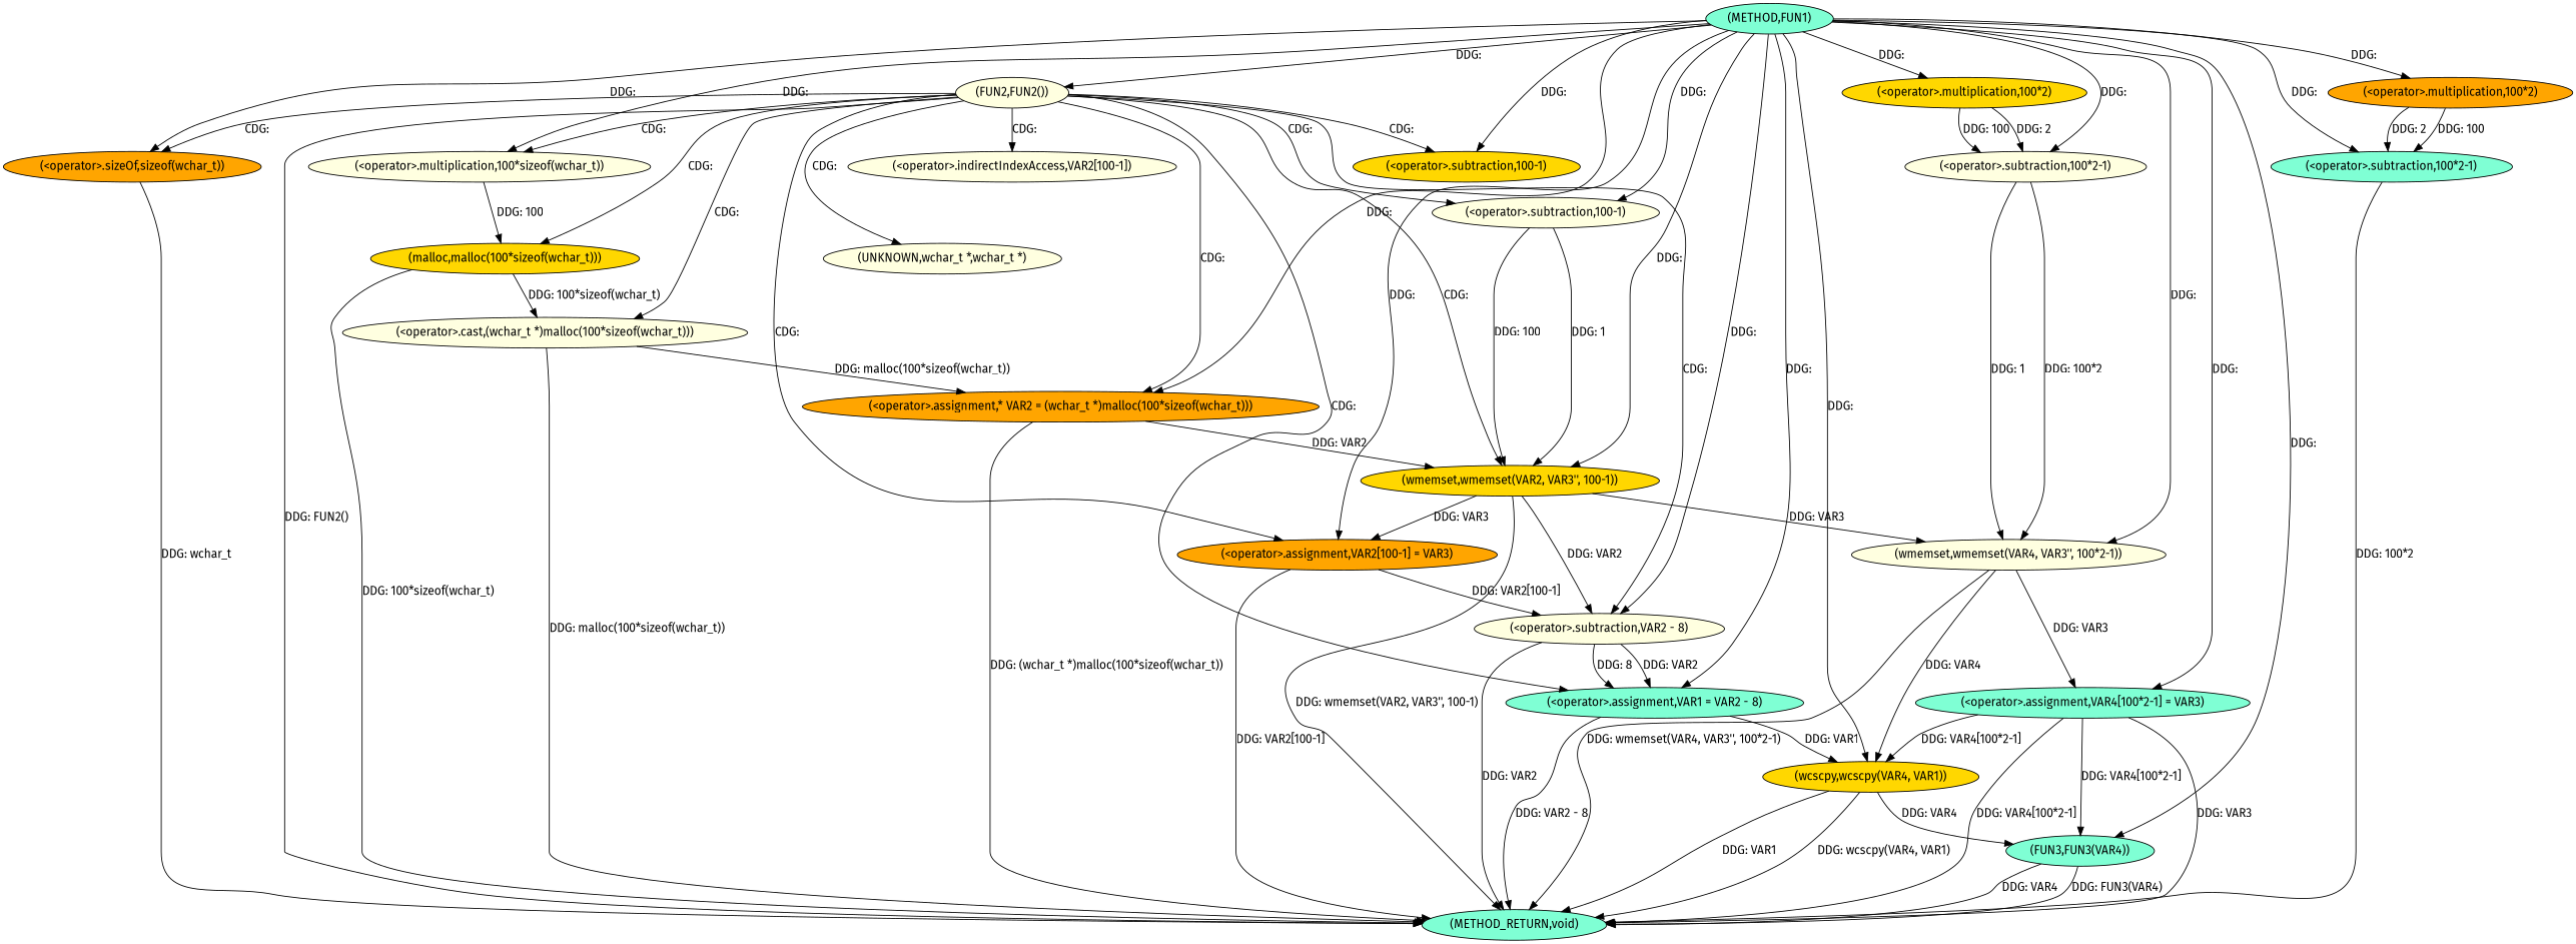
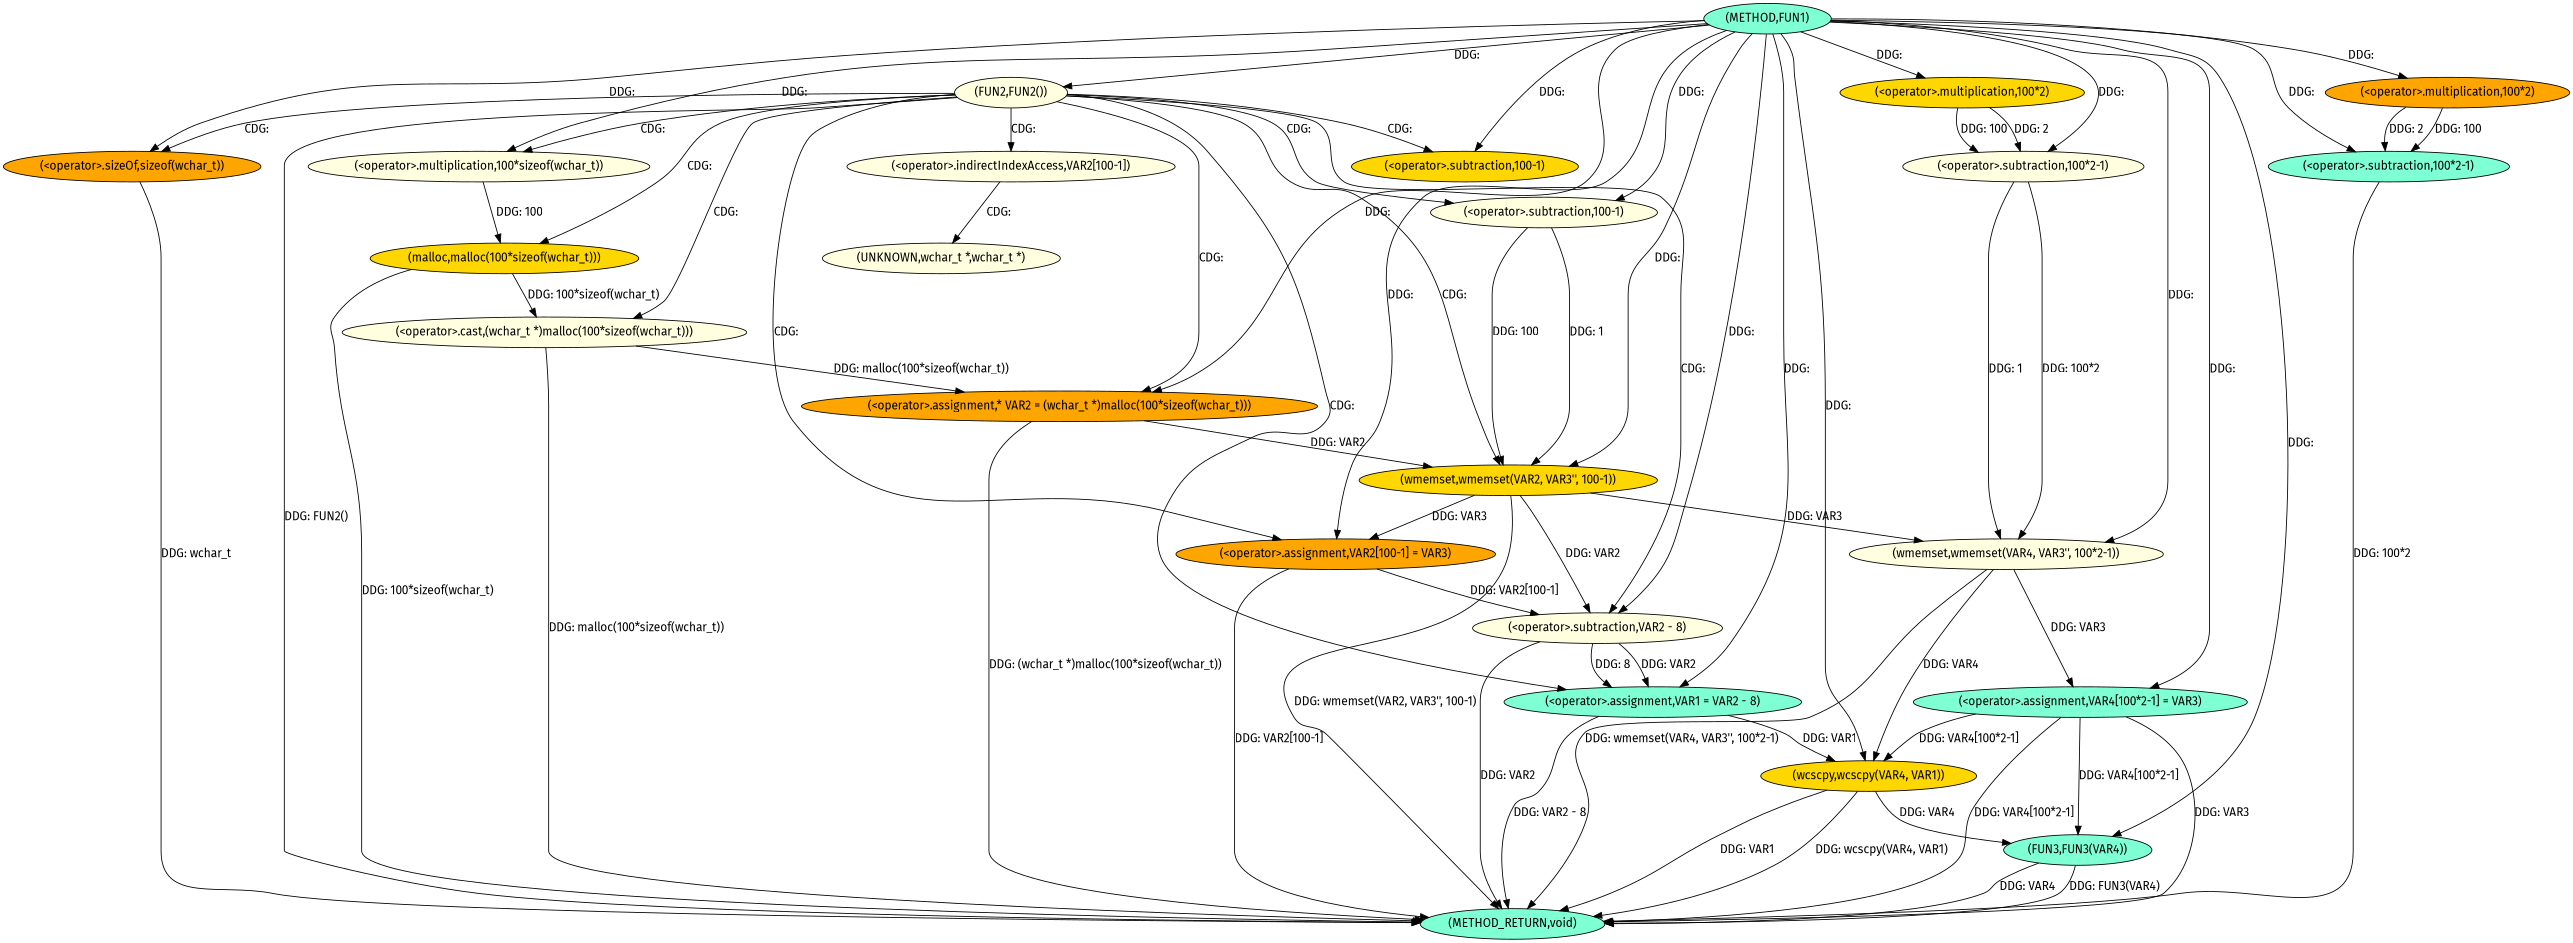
  digraph {
    fontname="Fira Sans"
    node [fillcolor=lightyellow fontname="Fira Sans" style=filled]
    edge [fontname="Fira Sans"]
    n1 [fillcolor=aquamarine label="(METHOD,FUN1)"]
    n2 [label="(FUN2,FUN2())"]
    n3 [fillcolor=orange label="(<operator>.assignment,* VAR2 = (wchar_t *)malloc(100*sizeof(wchar_t)))"]
    n4 [label="(<operator>.multiplication,100*sizeof(wchar_t))"]
    n5 [fillcolor=orange label="(<operator>.sizeOf,sizeof(wchar_t))"]
    n6 [fillcolor=gold label="(wmemset,wmemset(VAR2, VAR3'', 100-1))"]
    n7 [label="(<operator>.subtraction,100-1)"]
    n8 [fillcolor=orange label="(<operator>.assignment,VAR2[100-1] = VAR3)"]
    n9 [fillcolor=gold label="(<operator>.subtraction,100-1)"]
    n10 [fillcolor=aquamarine label="(<operator>.assignment,VAR1 = VAR2 - 8)"]
    n11 [label="(<operator>.subtraction,VAR2 - 8)"]
    n12 [label="(wmemset,wmemset(VAR4, VAR3'', 100*2-1))"]
    n13 [label="(<operator>.subtraction,100*2-1)"]
    n14 [fillcolor=gold label="(<operator>.multiplication,100*2)"]
    n15 [fillcolor=aquamarine label="(<operator>.assignment,VAR4[100*2-1] = VAR3)"]
    n16 [fillcolor=aquamarine label="(<operator>.subtraction,100*2-1)"]
    n17 [fillcolor=orange label="(<operator>.multiplication,100*2)"]
    n18 [fillcolor=gold label="(wcscpy,wcscpy(VAR4, VAR1))"]
    n19 [fillcolor=aquamarine label="(FUN3,FUN3(VAR4))"]
    n20 [fillcolor=aquamarine label="(METHOD_RETURN,void)"]
    n21 [label="(<operator>.cast,(wchar_t *)malloc(100*sizeof(wchar_t)))"]
    n22 [fillcolor=gold label="(malloc,malloc(100*sizeof(wchar_t)))"]
    n23 [label="(UNKNOWN,wchar_t *,wchar_t *)"]
    n24 [label="(<operator>.indirectIndexAccess,VAR2[100-1])"]
    n1 -> n2 [label="DDG: "]
    n1 -> n3 [label="DDG: "]
    n1 -> n4 [label="DDG: "]
    n1 -> n5 [label="DDG: "]
    n1 -> n6 [label="DDG: "]
    n1 -> n7 [label="DDG: "]
    n1 -> n8 [label="DDG: "]
    n1 -> n9 [label="DDG: "]
    n1 -> n10 [label="DDG: "]
    n1 -> n11 [label="DDG: "]
    n1 -> n12 [label="DDG: "]
    n1 -> n13 [label="DDG: "]
    n1 -> n14 [label="DDG: "]
    n1 -> n15 [label="DDG: "]
    n1 -> n16 [label="DDG: "]
    n1 -> n17 [label="DDG: "]
    n1 -> n18 [label="DDG: "]
    n1 -> n19 [label="DDG: "]
    n2 -> n3 [label="CDG: "]
    n2 -> n4 [label="CDG: "]
    n2 -> n5 [label="CDG: "]
    n2 -> n6 [label="CDG: "]
    n2 -> n7 [label="CDG: "]
    n2 -> n8 [label="CDG: "]
    n2 -> n9 [label="CDG: "]
    n2 -> n10 [label="CDG: "]
    n2 -> n11 [label="CDG: "]
    n2 -> n20 [label="DDG: FUN2()"]
    n2 -> n21 [label="CDG: "]
    n2 -> n22 [label="CDG: "]
-   n2 -> n23 [label="CDG: "]
+   n24 -> n23 [label="CDG: "]
    n2 -> n24 [label="CDG: "]
    n3 -> n6 [label="DDG: VAR2"]
    n3 -> n20 [label="DDG: (wchar_t *)malloc(100*sizeof(wchar_t))"]
    n4 -> n22 [label="DDG: 100"]
    n5 -> n20 [label="DDG: wchar_t"]
    n6 -> n8 [label="DDG: VAR3"]
    n6 -> n11 [label="DDG: VAR2"]
    n6 -> n12 [label="DDG: VAR3"]
    n6 -> n20 [label="DDG: wmemset(VAR2, VAR3'', 100-1)"]
    n7 -> n6 [label="DDG: 100"]
    n7 -> n6 [label="DDG: 1"]
    n8 -> n11 [label="DDG: VAR2[100-1]"]
    n8 -> n20 [label="DDG: VAR2[100-1]"]
    n10 -> n18 [label="DDG: VAR1"]
    n10 -> n20 [label="DDG: VAR2 - 8"]
    n11 -> n10 [label="DDG: VAR2"]
    n11 -> n10 [label="DDG: 8"]
    n11 -> n20 [label="DDG: VAR2"]
    n12 -> n15 [label="DDG: VAR3"]
    n12 -> n18 [label="DDG: VAR4"]
    n12 -> n20 [label="DDG: wmemset(VAR4, VAR3'', 100*2-1)"]
    n13 -> n12 [label="DDG: 100*2"]
    n13 -> n12 [label="DDG: 1"]
    n14 -> n13 [label="DDG: 100"]
    n14 -> n13 [label="DDG: 2"]
    n15 -> n18 [label="DDG: VAR4[100*2-1]"]
    n15 -> n19 [label="DDG: VAR4[100*2-1]"]
    n15 -> n20 [label="DDG: VAR3"]
    n15 -> n20 [label="DDG: VAR4[100*2-1]"]
    n16 -> n20 [label="DDG: 100*2"]
    n17 -> n16 [label="DDG: 100"]
    n17 -> n16 [label="DDG: 2"]
    n18 -> n19 [label="DDG: VAR4"]
    n18 -> n20 [label="DDG: VAR1"]
    n18 -> n20 [label="DDG: wcscpy(VAR4, VAR1)"]
    n19 -> n20 [label="DDG: FUN3(VAR4)"]
    n19 -> n20 [label="DDG: VAR4"]
    n21 -> n3 [label="DDG: malloc(100*sizeof(wchar_t))"]
    n21 -> n20 [label="DDG: malloc(100*sizeof(wchar_t))"]
    n22 -> n20 [label="DDG: 100*sizeof(wchar_t)"]
    n22 -> n21 [label="DDG: 100*sizeof(wchar_t)"]
  }
